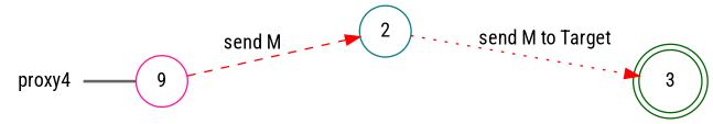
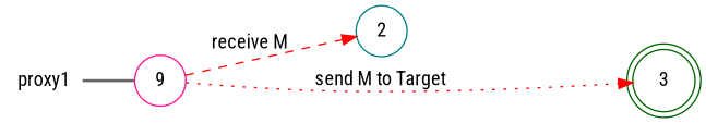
  digraph {
    fontname="Roboto Condensed"
    rankdir=LR
    node [color=deeppink fontname="Roboto Condensed" shape=circle]
    edge [color=red fontname="Roboto Condensed"]
-   n1 [label=proxy4 shape=plaintext]
+   n1 [label=proxy1 shape=plaintext]
    n2 [label=9]
    n3 [color=teal label=2]
    n4 [color=darkgreen label=3 shape=doublecircle]
    n1 -> n2 [arrowhead=none color=gray40 style=bold]
-   n2 -> n3 [label="send M" style=dashed]
-   n3 -> n4 [label="send M to Target" style=dotted]
+   n2 -> n3 [label="receive M" style=dashed]
+   n2 -> n4 [label="send M to Target" style=dotted]
  }
